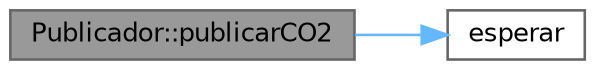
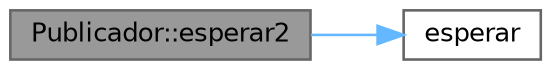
  digraph {
    rankdir=LR
    node [fontname=Helvetica fontsize=10 shape=box style=filled]
-   n1 [color=gray40 fillcolor=grey60 fontcolor=black height=0.2 label="Publicador::publicarCO2" width=0.4]
+   n1 [color=gray40 fillcolor=grey60 fontcolor=black height=0.2 label="Publicador::esperar2" width=0.4]
    n2 [color=grey40 fillcolor=white height=0.2 label=esperar width=0.4]
    n1 -> n2 [color=steelblue1 fontname=Helvetica fontsize=10 labelfontname=Helvetica labelfontsize=10 style=solid]
  }
